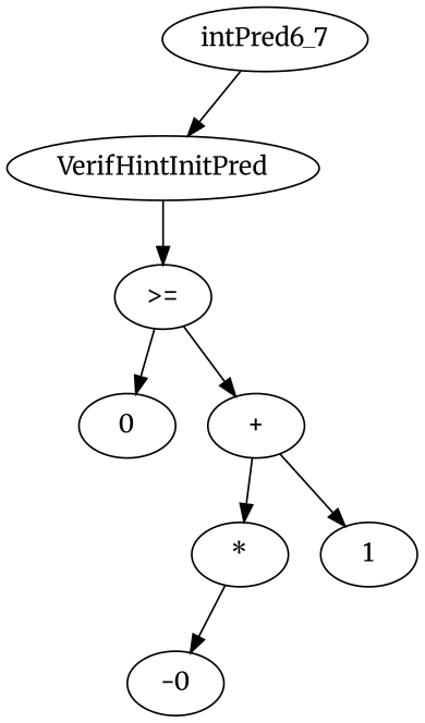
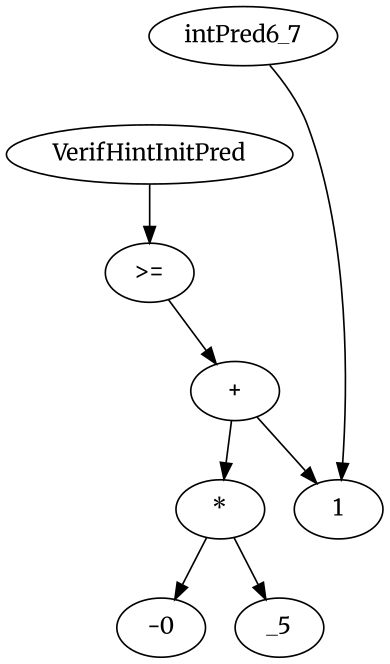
  digraph {
    fontname=Merriweather
    node [fontname=Merriweather]
    edge [fontname=Merriweather]
    n1 [label=intPred6_7]
    n2 [label=VerifHintInitPred]
    n3 [label=">="]
-   n4 [label=0]
    n5 [label="+"]
    n6 [label=1]
    n7 [label="*"]
    n8 [label=-0]
-   n1 -> n2
+   n9 [label=_5]
+   n1 -> n6
    n2 -> n3
-   n3 -> n4
    n3 -> n5
    n5 -> n6
    n5 -> n7
    n7 -> n8
+   n7 -> n9
  }
